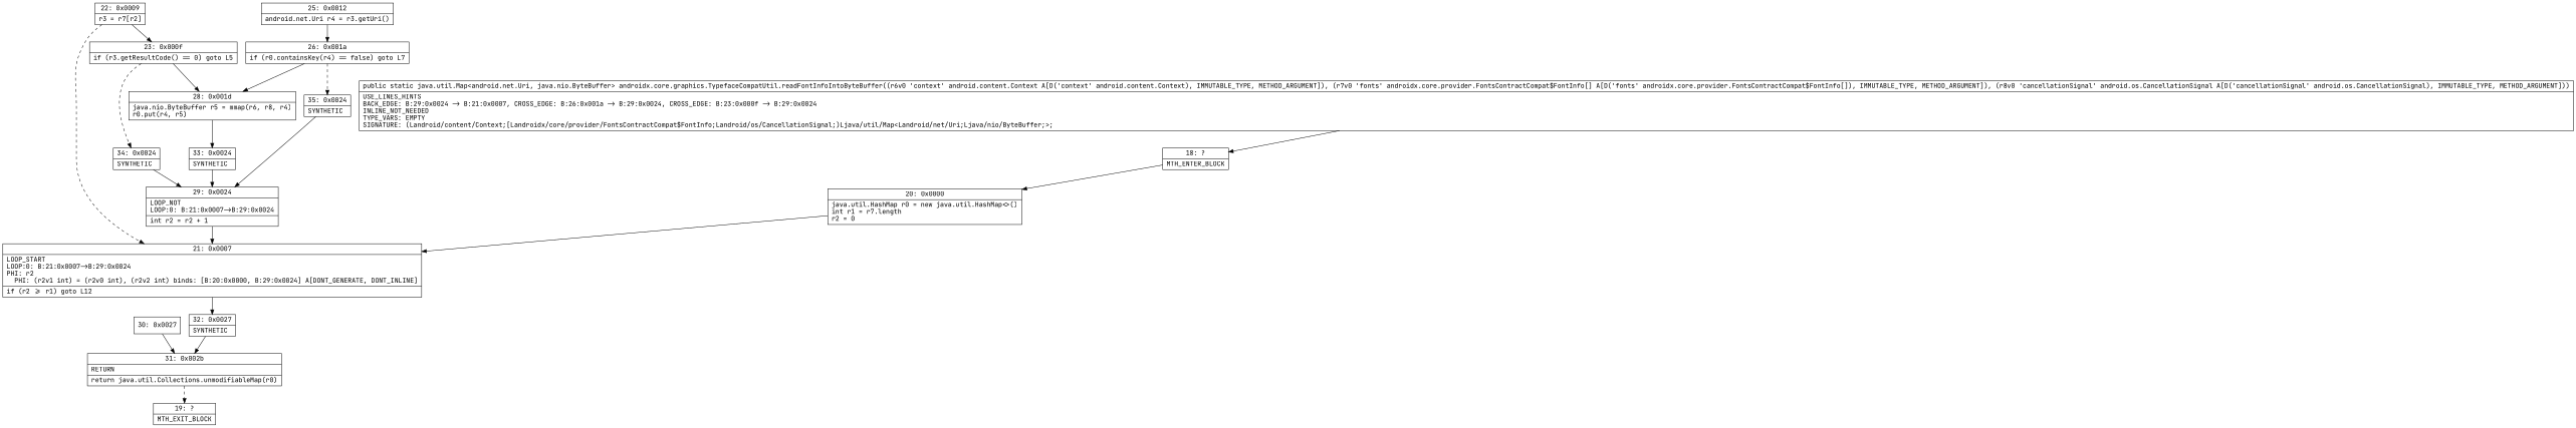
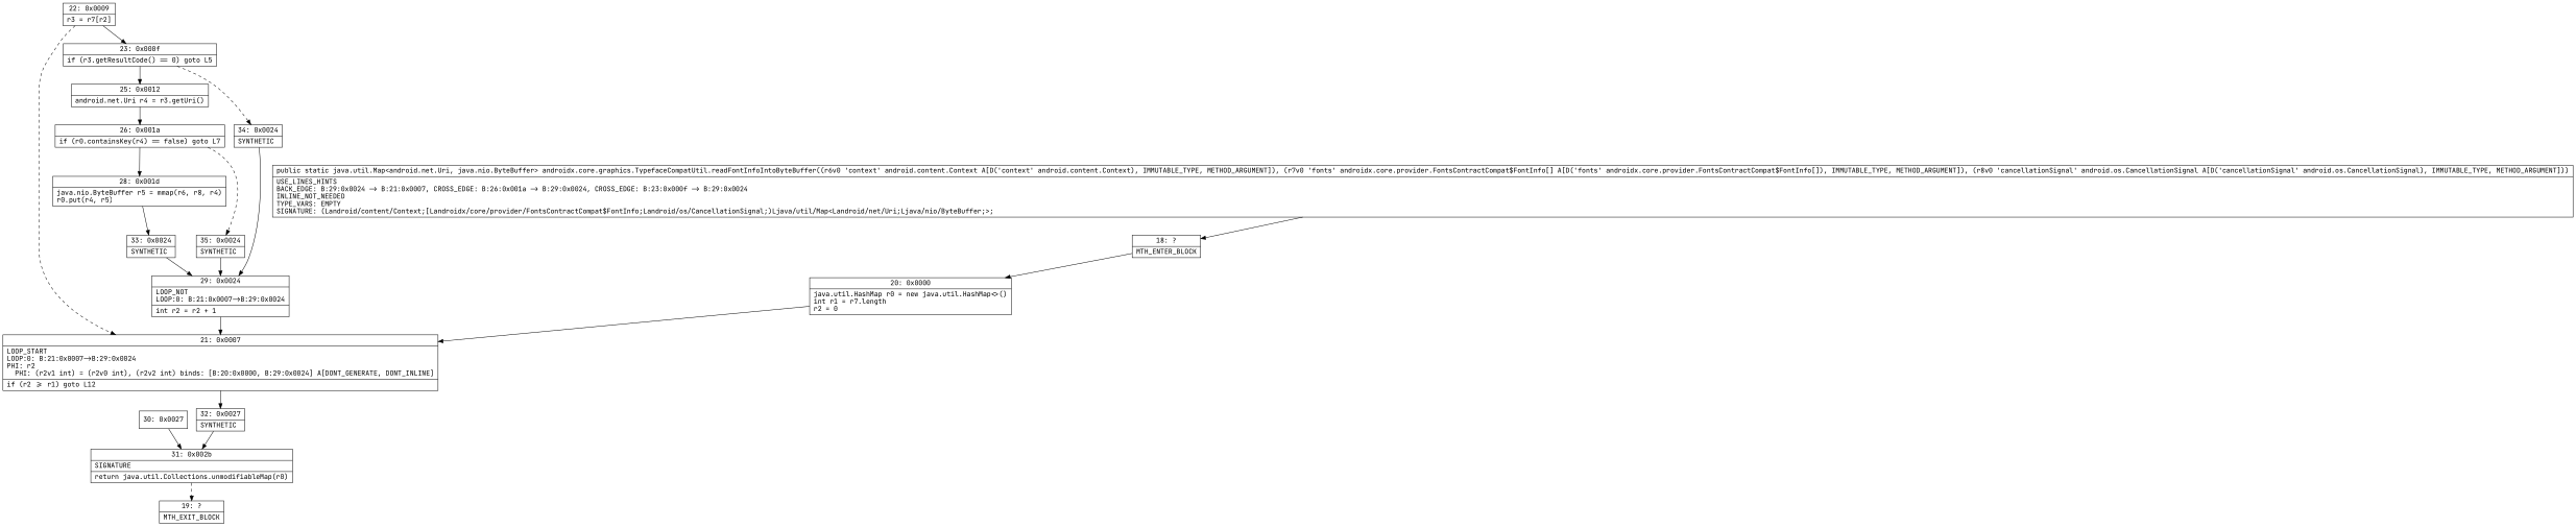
  digraph {
    fontname="JetBrains Mono"
    node [fontname="JetBrains Mono" shape=record]
    edge [fontname="JetBrains Mono"]
    n1 [label="{18\:\ ?|MTH_ENTER_BLOCK\l}"]
    n2 [label="{20\:\ 0x0000|java.util.HashMap r0 = new java.util.HashMap\<\>()\lint r1 = r7.length\lr2 = 0\l}"]
    n3 [label="{21\:\ 0x0007|LOOP_START\lLOOP:0: B:21:0x0007\-\>B:29:0x0024\lPHI: r2 \l  PHI: (r2v1 int) = (r2v0 int), (r2v2 int) binds: [B:20:0x0000, B:29:0x0024] A[DONT_GENERATE, DONT_INLINE]\l|if (r2 \>= r1) goto L12\l}"]
    n4 [label="{32\:\ 0x0027|SYNTHETIC\l}"]
    n5 [label="{22\:\ 0x0009|r3 = r7[r2]\l}"]
    n6 [label="{23\:\ 0x000f|if (r3.getResultCode() == 0) goto L5\l}"]
-   n7 [label="{31\:\ 0x002b|RETURN\l|return java.util.Collections.unmodifiableMap(r0)\l}"]
+   n7 [label="{31\:\ 0x002b|SIGNATURE\l|return java.util.Collections.unmodifiableMap(r0)\l}"]
    n8 [label="{25\:\ 0x0012|android.net.Uri r4 = r3.getUri()\l}"]
    n9 [label="{34\:\ 0x0024|SYNTHETIC\l}"]
    n10 [label="{26\:\ 0x001a|if (r0.containsKey(r4) == false) goto L7\l}"]
    n11 [label="{29\:\ 0x0024|LOOP_NOT\lLOOP:0: B:21:0x0007\-\>B:29:0x0024\l|int r2 = r2 + 1\l}"]
    n12 [label="{28\:\ 0x001d|java.nio.ByteBuffer r5 = mmap(r6, r8, r4)\lr0.put(r4, r5)\l}"]
    n13 [label="{35\:\ 0x0024|SYNTHETIC\l}"]
    n14 [label="{33\:\ 0x0024|SYNTHETIC\l}"]
    n15 [label="{30\:\ 0x0027}"]
    n16 [label="{19\:\ ?|MTH_EXIT_BLOCK\l}"]
    n17 [label="{public static java.util.Map\<android.net.Uri, java.nio.ByteBuffer\> androidx.core.graphics.TypefaceCompatUtil.readFontInfoIntoByteBuffer((r6v0 'context' android.content.Context A[D('context' android.content.Context), IMMUTABLE_TYPE, METHOD_ARGUMENT]), (r7v0 'fonts' androidx.core.provider.FontsContractCompat$FontInfo[] A[D('fonts' androidx.core.provider.FontsContractCompat$FontInfo[]), IMMUTABLE_TYPE, METHOD_ARGUMENT]), (r8v0 'cancellationSignal' android.os.CancellationSignal A[D('cancellationSignal' android.os.CancellationSignal), IMMUTABLE_TYPE, METHOD_ARGUMENT]))  | USE_LINES_HINTS\lBACK_EDGE: B:29:0x0024 \-\> B:21:0x0007, CROSS_EDGE: B:26:0x001a \-\> B:29:0x0024, CROSS_EDGE: B:23:0x000f \-\> B:29:0x0024\lINLINE_NOT_NEEDED\lTYPE_VARS: EMPTY\lSIGNATURE: (Landroid\/content\/Context;[Landroidx\/core\/provider\/FontsContractCompat$FontInfo;Landroid\/os\/CancellationSignal;)Ljava\/util\/Map\<Landroid\/net\/Uri;Ljava\/nio\/ByteBuffer;\>;\l}"]
    n1 -> n2
    n2 -> n3
    n3 -> n4
    n4 -> n7
    n5 -> n3 [style=dashed]
    n5 -> n6
-   n6 -> n12
+   n6 -> n8
    n6 -> n9 [style=dashed]
    n7 -> n16 [style=dashed]
    n8 -> n10
    n9 -> n11
    n10 -> n12
    n10 -> n13 [style=dashed]
    n11 -> n3
    n12 -> n14
    n13 -> n11
    n14 -> n11
    n15 -> n7
    n17 -> n1
  }
